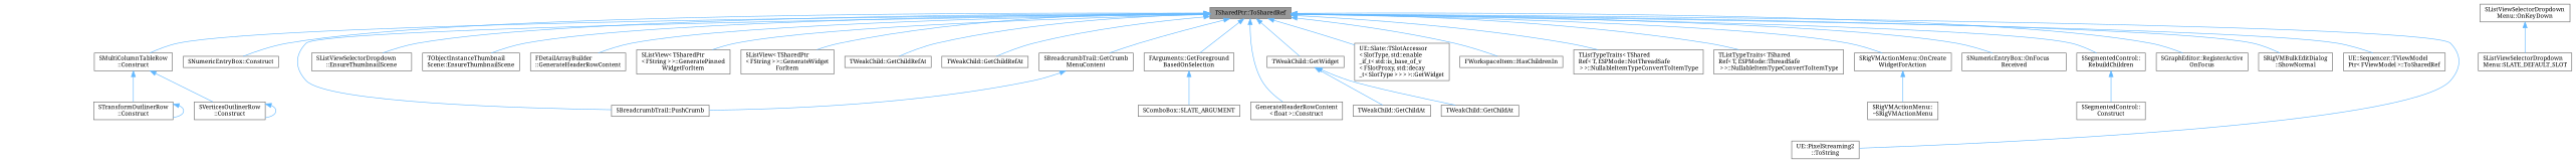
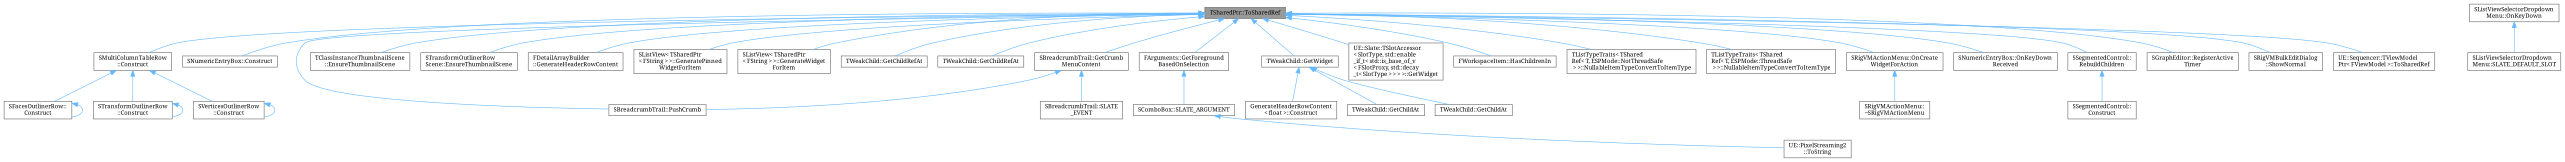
  digraph {
    fontname="Noto Serif"
    rankdir=TB
    node [color=grey40 fillcolor=white fontname="Noto Serif" fontsize=10 shape=box style=filled]
    edge [color=steelblue1 dir=back fontname="Noto Serif" fontsize=10 labelfontname=Helvetica labelfontsize=10 style=solid]
    n1 [color=gray40 fillcolor=grey60 fontcolor=black height=0.2 label="TSharedPtr::ToSharedRef" width=0.4]
    n2 [height=0.2 label="SMultiColumnTableRow\l::Construct" width=0.4]
    n3 [height=0.2 label="SNumericEntryBox::Construct" width=0.4]
    n4 [height=0.2 label="GenerateHeaderRowContent\l\< float \>::Construct" width=0.4]
-   n5 [height=0.2 label="SListViewSelectorDropdown\l::EnsureThumbnailScene" width=0.4]
-   n6 [height=0.2 label="TObjectInstanceThumbnail\lScene::EnsureThumbnailScene" width=0.4]
+   n5 [height=0.2 label="TClassInstanceThumbnailScene\l::EnsureThumbnailScene" width=0.4]
+   n6 [height=0.2 label="STransformOutlinerRow\lScene::EnsureThumbnailScene" width=0.4]
    n7 [height=0.2 label="FDetailArrayBuilder\l::GenerateHeaderRowContent" width=0.4]
    n8 [height=0.2 label="SListView\< TSharedPtr\l\< FString \> \>::GeneratePinned\lWidgetForItem" width=0.4]
    n9 [height=0.2 label="SListView\< TSharedPtr\l\< FString \> \>::GenerateWidget\lForItem" width=0.4]
    n10 [height=0.2 label="TWeakChild::GetChildRefAt" width=0.4]
    n11 [height=0.2 label="TWeakChild::GetChildRefAt" width=0.4]
    n12 [height=0.2 label="SBreadcrumbTrail::GetCrumb\lMenuContent" width=0.4]
    n13 [height=0.2 label="SBreadcrumbTrail::PushCrumb" width=0.4]
    n14 [height=0.2 label="FArguments::GetForeground\lBasedOnSelection" width=0.4]
    n15 [height=0.2 label="TWeakChild::GetWidget" width=0.4]
    n16 [height=0.2 label="UE::Slate::TSlotAccessor\l\< SlotType, std::enable\l_if_t\< std::is_base_of_v\l\< FSlotProxy, std::decay\l_t\< SlotType \> \> \> \>::GetWidget" width=0.4]
    n17 [height=0.2 label="FWorkspaceItem::HasChildrenIn" width=0.4]
    n18 [height=0.2 label="TListTypeTraits\< TShared\lRef\< T, ESPMode::NotThreadSafe\l \> \>::NullableItemTypeConvertToItemType" width=0.4]
    n19 [height=0.2 label="TListTypeTraits\< TShared\lRef\< T, ESPMode::ThreadSafe\l \> \>::NullableItemTypeConvertToItemType" width=0.4]
    n20 [height=0.2 label="SRigVMActionMenu::OnCreate\lWidgetForAction" width=0.4]
-   n21 [height=0.2 label="SNumericEntryBox::OnFocus\lReceived" width=0.4]
+   n21 [height=0.2 label="SNumericEntryBox::OnKeyDown\lReceived" width=0.4]
    n22 [height=0.2 label="SSegmentedControl::\lRebuildChildren" width=0.4]
-   n23 [height=0.2 label="SGraphEditor::RegisterActive\lOnFocus" width=0.4]
+   n23 [height=0.2 label="SGraphEditor::RegisterActive\lTimer" width=0.4]
    n24 [height=0.2 label="SRigVMBulkEditDialog\l::ShowNormal" width=0.4]
    n25 [height=0.2 label="UE::Sequencer::TViewModel\lPtr\< FViewModel \>::ToSharedRef" width=0.4]
    n26 [height=0.2 label="UE::PixelStreaming2\l::ToString" width=0.4]
+   n27 [height=0.2 label="SFacesOutlinerRow::\lConstruct" width=0.4]
    n28 [height=0.2 label="STransformOutlinerRow\l::Construct" width=0.4]
    n29 [height=0.2 label="SVerticesOutlinerRow\l::Construct" width=0.4]
+   n30 [height=0.2 label="SBreadcrumbTrail::SLATE\l_EVENT" width=0.4]
    n31 [height=0.2 label="SComboBox::SLATE_ARGUMENT" width=0.4]
    n32 [height=0.2 label="TWeakChild::GetChildAt" width=0.4]
    n33 [height=0.2 label="TWeakChild::GetChildAt" width=0.4]
    n34 [height=0.2 label="SRigVMActionMenu::\l~SRigVMActionMenu" width=0.4]
    n35 [height=0.2 label="SListViewSelectorDropdown\lMenu::OnKeyDown" width=0.4]
    n36 [height=0.2 label="SListViewSelectorDropdown\lMenu::SLATE_DEFAULT_SLOT" width=0.4]
    n37 [height=0.2 label="SSegmentedControl::\lConstruct" width=0.4]
    n1 -> n2
    n1 -> n3
-   n1 -> n4
+   n15 -> n4
    n1 -> n5
    n1 -> n6
    n1 -> n7
    n1 -> n8
    n1 -> n9
    n1 -> n10
    n1 -> n11
    n1 -> n12
    n1 -> n13
    n1 -> n14
    n1 -> n15
    n1 -> n16
    n1 -> n17
    n1 -> n18
    n1 -> n19
    n1 -> n20
    n1 -> n21
    n1 -> n22
    n1 -> n23
    n1 -> n24
    n1 -> n25
-   n1 -> n26
+   n31 -> n26
+   n2 -> n27
    n2 -> n28
    n2 -> n29
    n12 -> n13
+   n12 -> n30
    n14 -> n31
    n15 -> n32
    n15 -> n33
    n20 -> n34
    n22 -> n37
+   n27 -> n27
    n28 -> n28
    n29 -> n29
    n35 -> n36
  }
